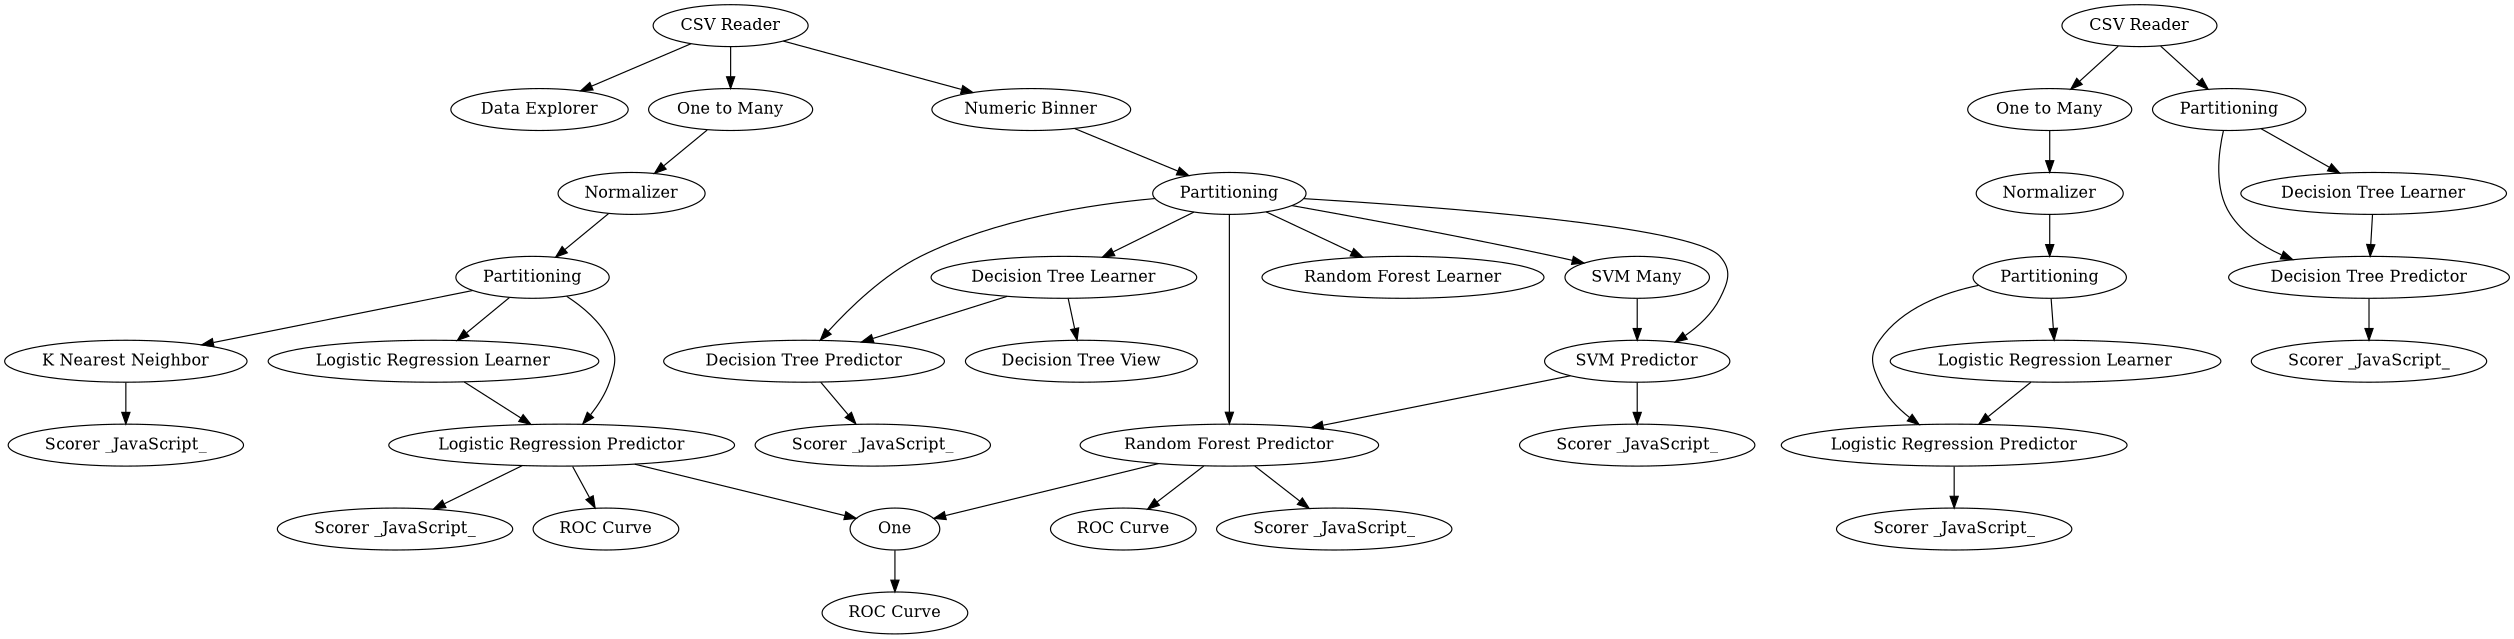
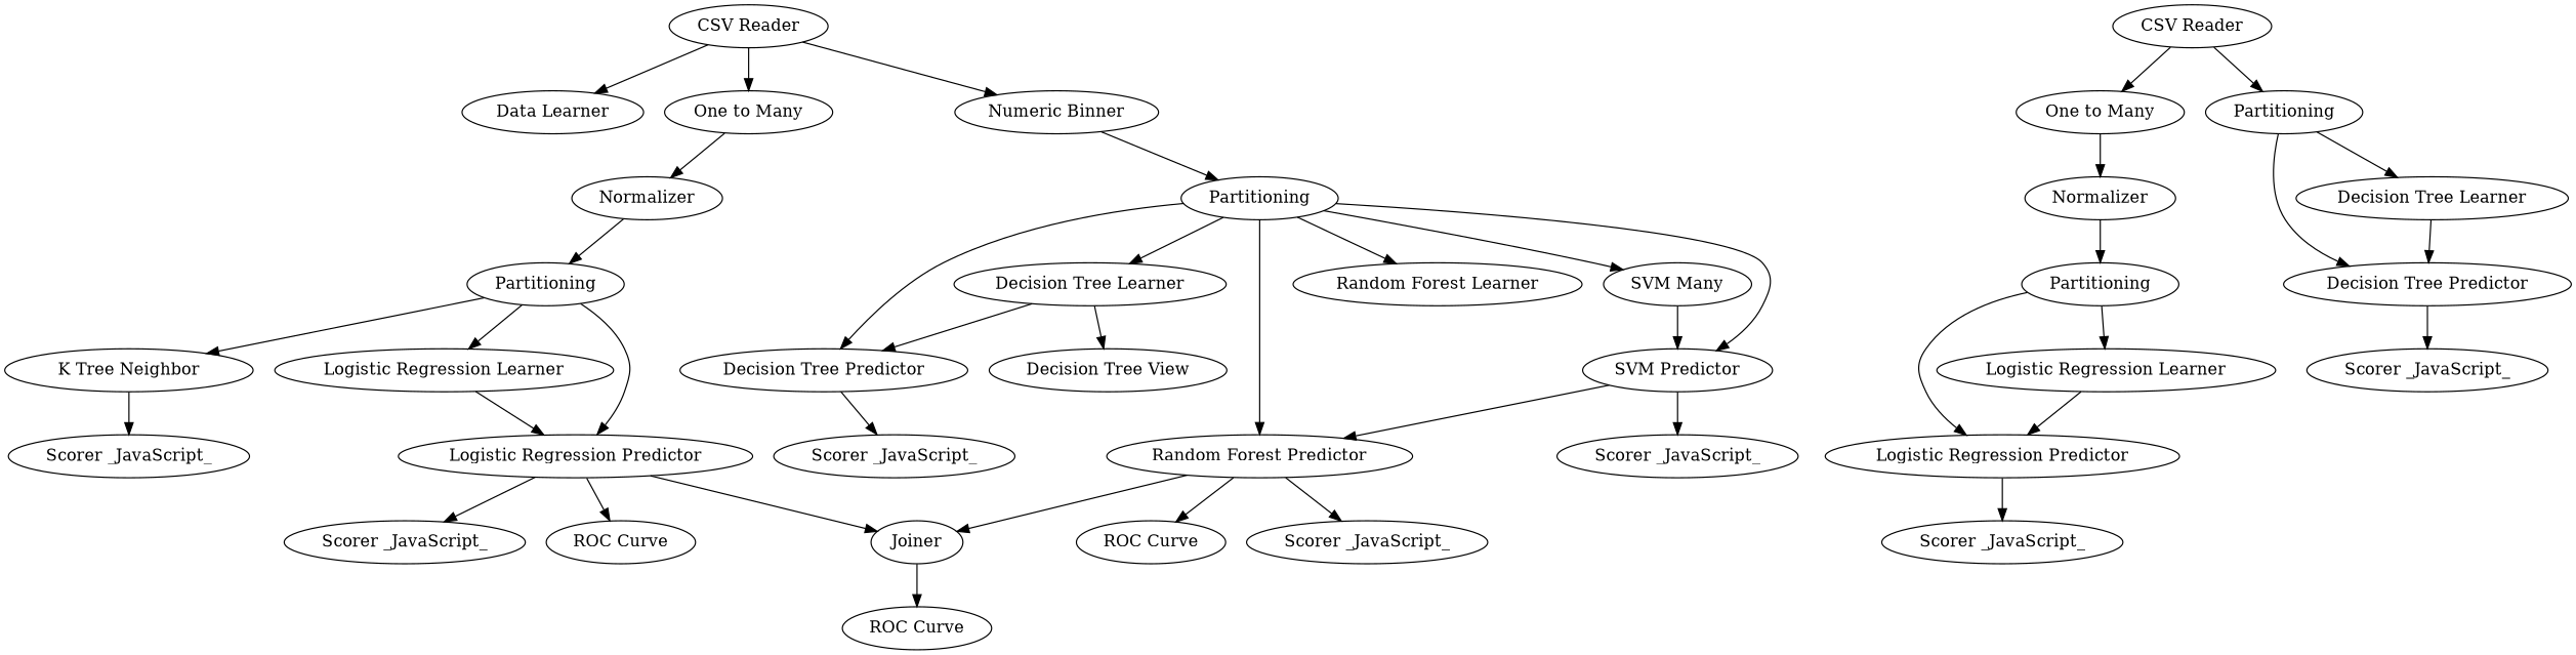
  digraph {
    rankdir=TB
    n1 [label=Partitioning]
-   n2 [label="K Nearest Neighbor"]
+   n2 [label="K Tree Neighbor"]
    n3 [label="Logistic Regression Learner"]
    n4 [label="Logistic Regression Predictor"]
    n5 [label="Scorer _JavaScript_"]
    n6 [label="Scorer _JavaScript_"]
-   n7 [label=One]
+   n7 [label=Joiner]
    n8 [label="ROC Curve"]
    n9 [label=Partitioning]
    n10 [label="Logistic Regression Predictor"]
    n11 [label="Logistic Regression Learner"]
    n12 [label="Scorer _JavaScript_"]
    n13 [label="Decision Tree Predictor"]
    n14 [label="Scorer _JavaScript_"]
    n15 [label="Decision Tree Learner"]
    n16 [label="Decision Tree Predictor"]
    n17 [label="Decision Tree View"]
    n18 [label="Scorer _JavaScript_"]
    n19 [label="ROC Curve"]
    n20 [label=Normalizer]
    n21 [label="Random Forest Predictor"]
    n22 [label="ROC Curve"]
    n23 [label="Scorer _JavaScript_"]
    n24 [label=Partitioning]
    n25 [label="Random Forest Learner"]
    n26 [label="SVM Many"]
    n27 [label="SVM Predictor"]
    n28 [label="Scorer _JavaScript_"]
    n29 [label="One to Many"]
    n30 [label=Partitioning]
    n31 [label="Decision Tree Learner"]
    n32 [label="CSV Reader"]
-   n33 [label="Data Explorer"]
+   n33 [label="Data Learner"]
    n34 [label="One to Many"]
    n35 [label="Numeric Binner"]
    n36 [label=Normalizer]
    n37 [label="CSV Reader"]
    n1 -> n2
    n1 -> n3
    n1 -> n4
    n2 -> n5
    n3 -> n4
    n4 -> n6
    n4 -> n7
    n4 -> n8
    n7 -> n19
    n9 -> n10
    n9 -> n11
    n10 -> n12
    n11 -> n10
    n13 -> n14
    n15 -> n16
    n15 -> n17
    n16 -> n18
    n20 -> n9
    n21 -> n7
    n21 -> n22
    n21 -> n23
    n24 -> n15
    n24 -> n16
    n24 -> n21
    n24 -> n25
    n24 -> n26
    n24 -> n27
    n26 -> n27
    n27 -> n21
    n27 -> n28
    n29 -> n20
    n30 -> n13
    n30 -> n31
    n31 -> n13
    n32 -> n33
    n32 -> n34
    n32 -> n35
    n34 -> n36
    n35 -> n24
    n36 -> n1
    n37 -> n29
    n37 -> n30
  }
